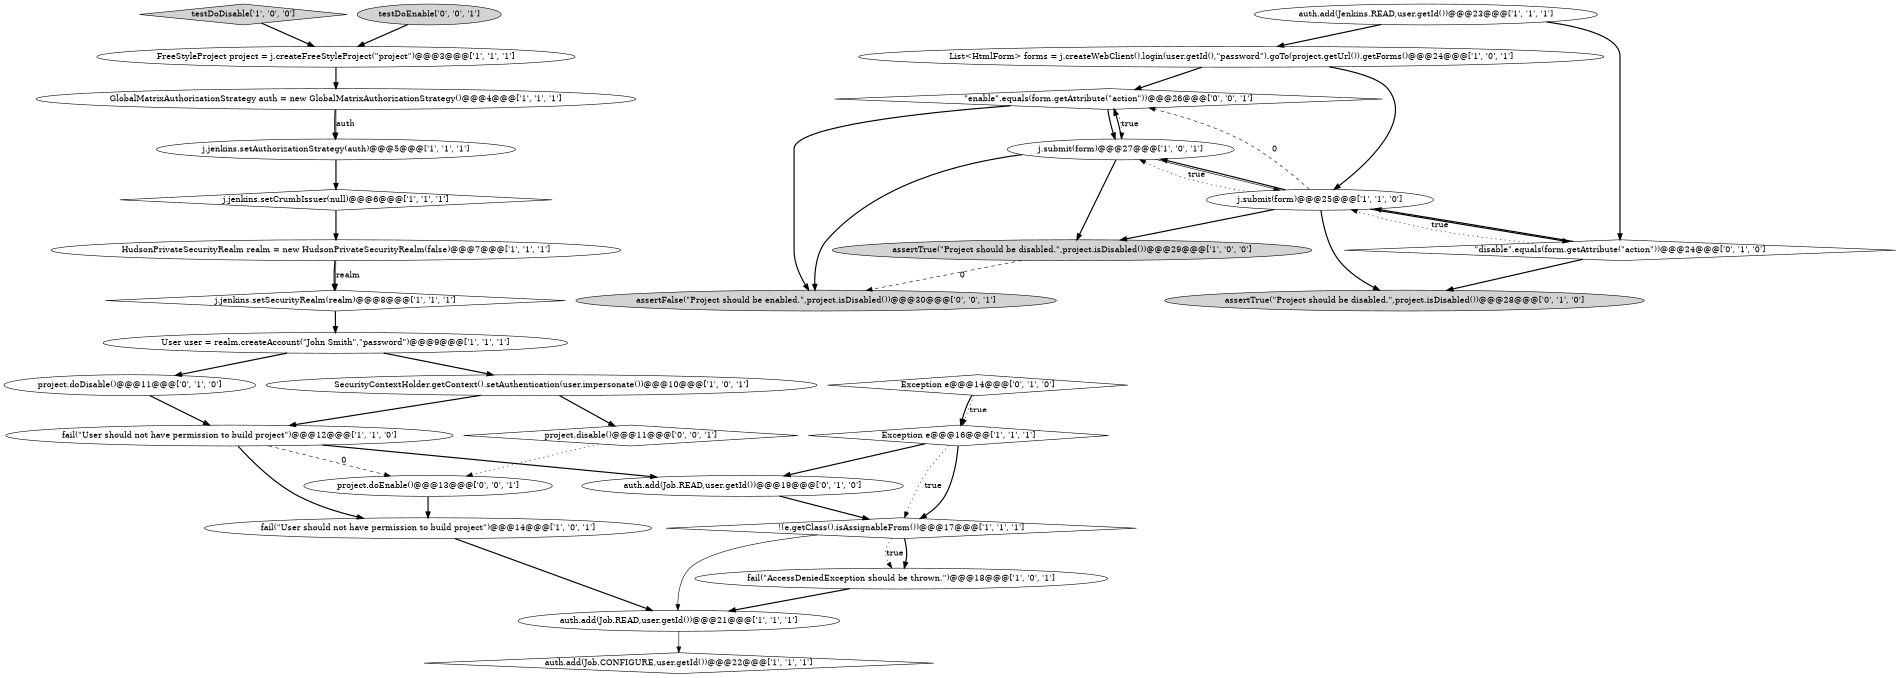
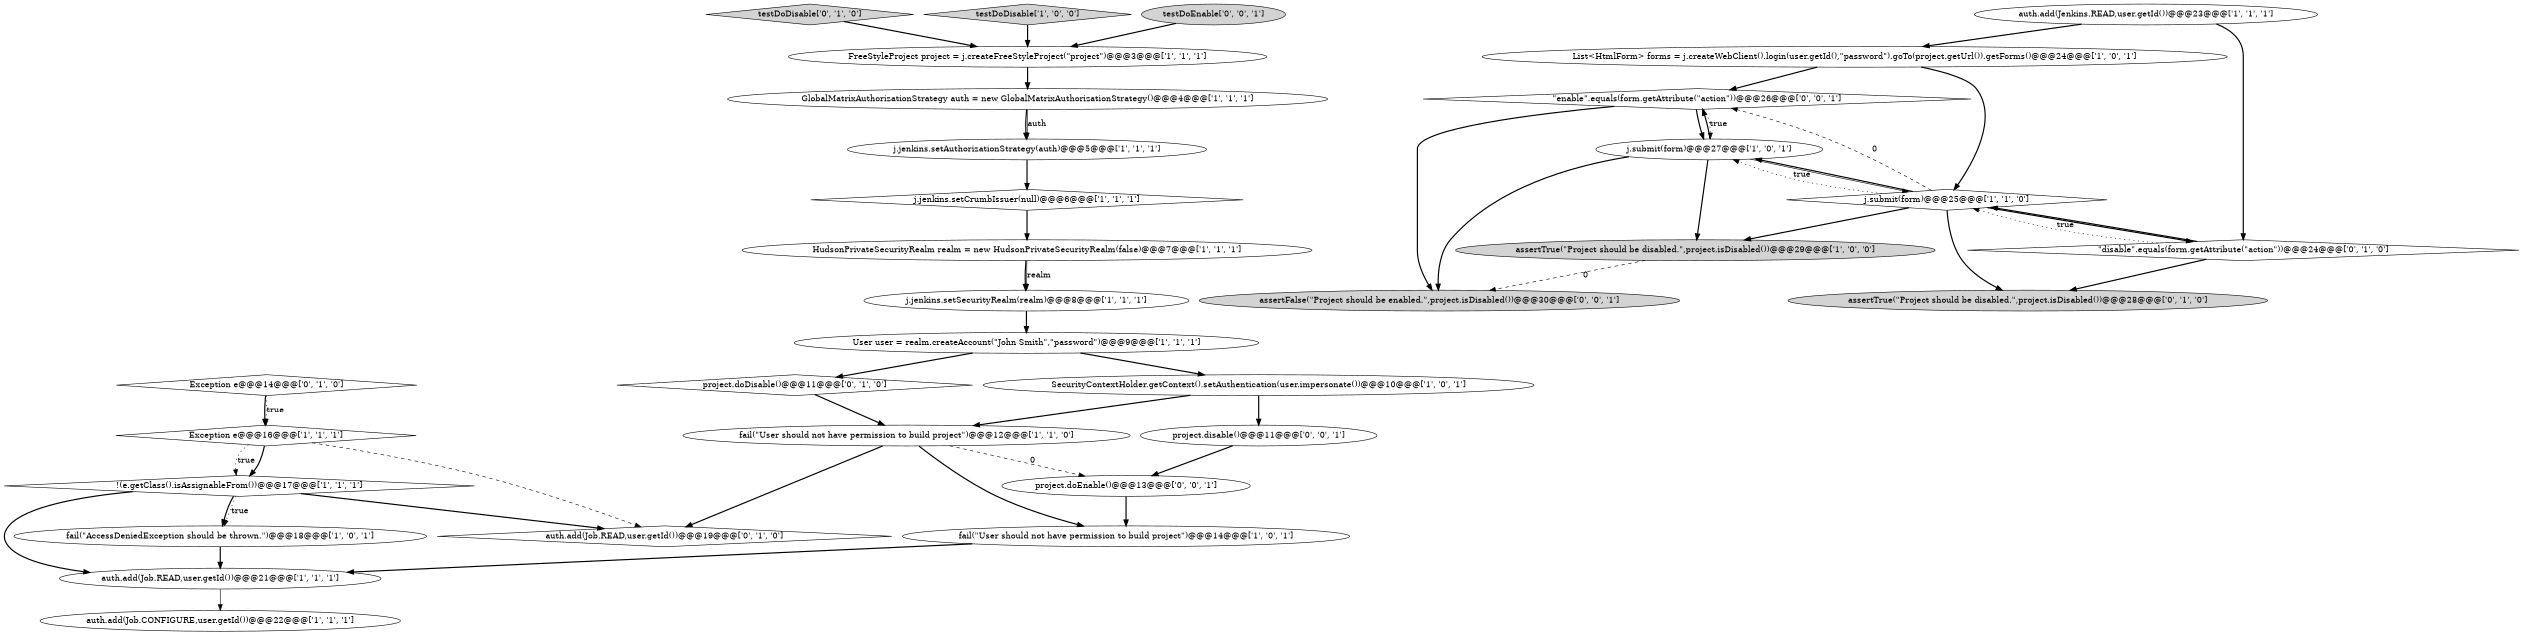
  digraph {
    node [fillcolor=white shape=ellipse style=filled]
    edge [style=bold]
+   n1 [fillcolor=lightgray label="testDoDisable['0', '1', '0']" shape=diamond]
    n2 [label="FreeStyleProject project = j.createFreeStyleProject(\"project\")@@@3@@@['1', '1', '1']"]
    n3 [label="GlobalMatrixAuthorizationStrategy auth = new GlobalMatrixAuthorizationStrategy()@@@4@@@['1', '1', '1']"]
-   n4 [label="auth.add(Job.READ,user.getId())@@@19@@@['0', '1', '0']"]
+   n4 [label="auth.add(Job.READ,user.getId())@@@19@@@['0', '1', '0']" shape=diamond]
    n5 [label="auth.add(Job.READ,user.getId())@@@21@@@['1', '1', '1']"]
-   n6 [label="auth.add(Job.CONFIGURE,user.getId())@@@22@@@['1', '1', '1']" shape=diamond]
+   n6 [label="auth.add(Job.CONFIGURE,user.getId())@@@22@@@['1', '1', '1']"]
    n7 [label="fail(\"User should not have permission to build project\")@@@14@@@['1', '0', '1']"]
    n8 [label="\"enable\".equals(form.getAttribute(\"action\"))@@@26@@@['0', '0', '1']" shape=diamond]
    n9 [label="j.submit(form)@@@27@@@['1', '0', '1']"]
    n10 [fillcolor=lightgray label="assertFalse(\"Project should be enabled.\",project.isDisabled())@@@30@@@['0', '0', '1']"]
-   n11 [label="j.submit(form)@@@25@@@['1', '1', '0']"]
+   n11 [label="j.submit(form)@@@25@@@['1', '1', '0']" shape=diamond]
    n12 [fillcolor=lightgray label="assertTrue(\"Project should be disabled.\",project.isDisabled())@@@29@@@['1', '0', '0']"]
    n13 [label="auth.add(Jenkins.READ,user.getId())@@@23@@@['1', '1', '1']"]
    n14 [label="\"disable\".equals(form.getAttribute(\"action\"))@@@24@@@['0', '1', '0']" shape=diamond]
    n15 [label="List<HtmlForm> forms = j.createWebClient().login(user.getId(),\"password\").goTo(project.getUrl()).getForms()@@@24@@@['1', '0', '1']"]
    n16 [label="HudsonPrivateSecurityRealm realm = new HudsonPrivateSecurityRealm(false)@@@7@@@['1', '1', '1']"]
-   n17 [label="j.jenkins.setSecurityRealm(realm)@@@8@@@['1', '1', '1']" shape=diamond]
+   n17 [label="j.jenkins.setSecurityRealm(realm)@@@8@@@['1', '1', '1']"]
    n18 [label="User user = realm.createAccount(\"John Smith\",\"password\")@@@9@@@['1', '1', '1']"]
-   n19 [label="project.doDisable()@@@11@@@['0', '1', '0']"]
+   n19 [label="project.doDisable()@@@11@@@['0', '1', '0']" shape=diamond]
    n20 [label="SecurityContextHolder.getContext().setAuthentication(user.impersonate())@@@10@@@['1', '0', '1']"]
    n21 [fillcolor=lightgray label="assertTrue(\"Project should be disabled.\",project.isDisabled())@@@28@@@['0', '1', '0']"]
    n22 [label="j.jenkins.setAuthorizationStrategy(auth)@@@5@@@['1', '1', '1']"]
    n23 [label="j.jenkins.setCrumbIssuer(null)@@@6@@@['1', '1', '1']" shape=diamond]
    n24 [label="Exception e@@@14@@@['0', '1', '0']" shape=diamond]
    n25 [label="Exception e@@@16@@@['1', '1', '1']" shape=diamond]
    n26 [label="!(e.getClass().isAssignableFrom())@@@17@@@['1', '1', '1']" shape=diamond]
    n27 [label="fail(\"AccessDeniedException should be thrown.\")@@@18@@@['1', '0', '1']"]
    n28 [label="fail(\"User should not have permission to build project\")@@@12@@@['1', '1', '0']"]
    n29 [label="project.doEnable()@@@13@@@['0', '0', '1']"]
-   n30 [label="project.disable()@@@11@@@['0', '0', '1']" shape=diamond]
+   n30 [label="project.disable()@@@11@@@['0', '0', '1']"]
    n31 [fillcolor=lightgray label="testDoDisable['1', '0', '0']" shape=diamond]
    n32 [fillcolor=lightgray label="testDoEnable['0', '0', '1']"]
+   n1 -> n2
    n2 -> n3
    n3 -> n22
    n3 -> n22 [label=auth style=solid]
    n5 -> n6 [style=solid]
    n7 -> n5
    n8 -> n9 [label=true style=dotted]
    n8 -> n9
    n8 -> n10
    n9 -> n8
    n9 -> n10
    n9 -> n11 [style=solid]
    n9 -> n12
    n11 -> n8 [label=0 style=dashed]
    n11 -> n9 [label=true style=dotted]
    n11 -> n9
    n11 -> n12
    n11 -> n14
    n11 -> n21
    n12 -> n10 [label=0 style=dashed]
    n13 -> n14
    n13 -> n15
    n14 -> n11
    n14 -> n11 [label=true style=dotted]
    n14 -> n21
    n15 -> n8
    n15 -> n11
    n16 -> n17
    n16 -> n17 [label=realm style=solid]
    n17 -> n18
    n18 -> n19
    n18 -> n20
    n19 -> n28
    n20 -> n28
    n20 -> n30
    n22 -> n23
    n23 -> n16
    n24 -> n25
    n24 -> n25 [label=true style=dotted]
-   n25 -> n4
+   n25 -> n4 [style=dashed]
    n25 -> n26
    n25 -> n26 [label=true style=dotted]
-   n4 -> n26
-   n26 -> n5 [style=solid]
+   n26 -> n4
+   n26 -> n5
    n26 -> n27
    n26 -> n27 [label=true style=dotted]
    n27 -> n5
    n28 -> n4
    n28 -> n7
    n28 -> n29 [label=0 style=dashed]
    n29 -> n7
-   n30 -> n29 [style=dotted]
+   n30 -> n29
    n31 -> n2
    n32 -> n2
  }
